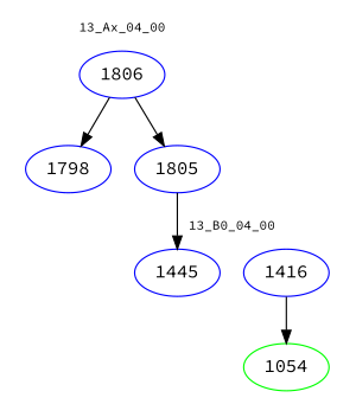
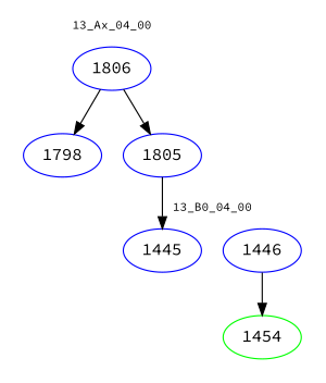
  digraph {
    fontname="Source Code Pro"
    node [color=blue fontname="Source Code Pro"]
    edge [color=black fontname="Source Code Pro"]
    n1 [label=1806]
    n2 [label=1798]
    n3 [label=1805]
-   n4 [label=1416]
+   n4 [label=1446]
    n5 [label=1445]
-   n6 [color=green label=1054]
+   n6 [color=green label=1454]
    subgraph cluster_1 {
      color=white
      fontsize=10
      label="13_Ax_04_00"
      n1
      n2
      n3
    }
    subgraph cluster_2 {
      color=white
      fontsize=10
      label="13_B0_04_00"
      n4
      n5
      n6
    }
    n1 -> n2
    n1 -> n3
    n3 -> n5
    n4 -> n6
  }
